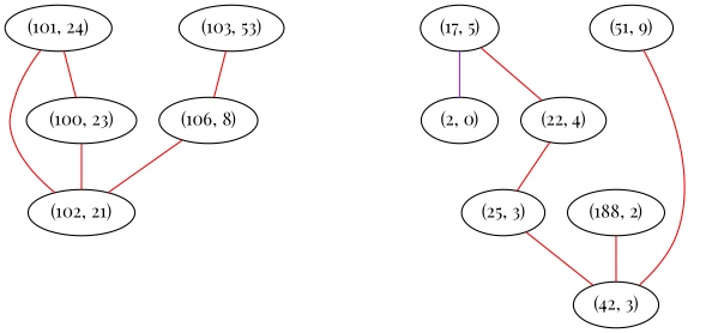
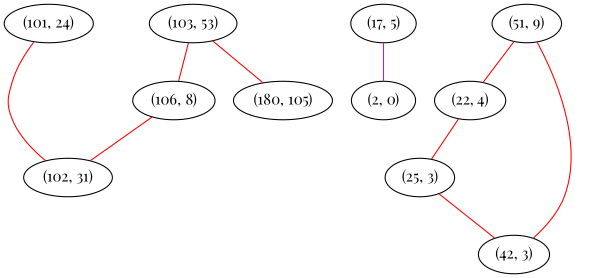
  graph {
    fontname="Playfair Display"
    node [fontname="Playfair Display"]
    edge [color=red fontname="Playfair Display" weight=1]
    "(106, 8)"
-   "(102, 21)"
+   "(102, 21)" [label="(102, 31)"]
    "(17, 5)"
    "(22, 4)"
    n5 [label="(2, 0)"]
    "(25, 3)"
-   "(100, 23)"
    "(42, 3)"
-   "(188, 2)"
    "(103, 53)"
+   "(180, 105)"
    "(101, 24)"
    "(51, 9)"
    "(106, 8)" -- "(102, 21)"
-   "(17, 5)" -- "(22, 4)"
+   "(51, 9)" -- "(22, 4)"
    "(17, 5)" -- n5 [color=purple weight=4]
    "(22, 4)" -- "(25, 3)"
    "(25, 3)" -- "(42, 3)"
-   "(100, 23)" -- "(102, 21)"
-   "(188, 2)" -- "(42, 3)"
    "(103, 53)" -- "(106, 8)"
+   "(103, 53)" -- "(180, 105)"
    "(101, 24)" -- "(102, 21)"
-   "(101, 24)" -- "(100, 23)"
    "(51, 9)" -- "(42, 3)"
  }
